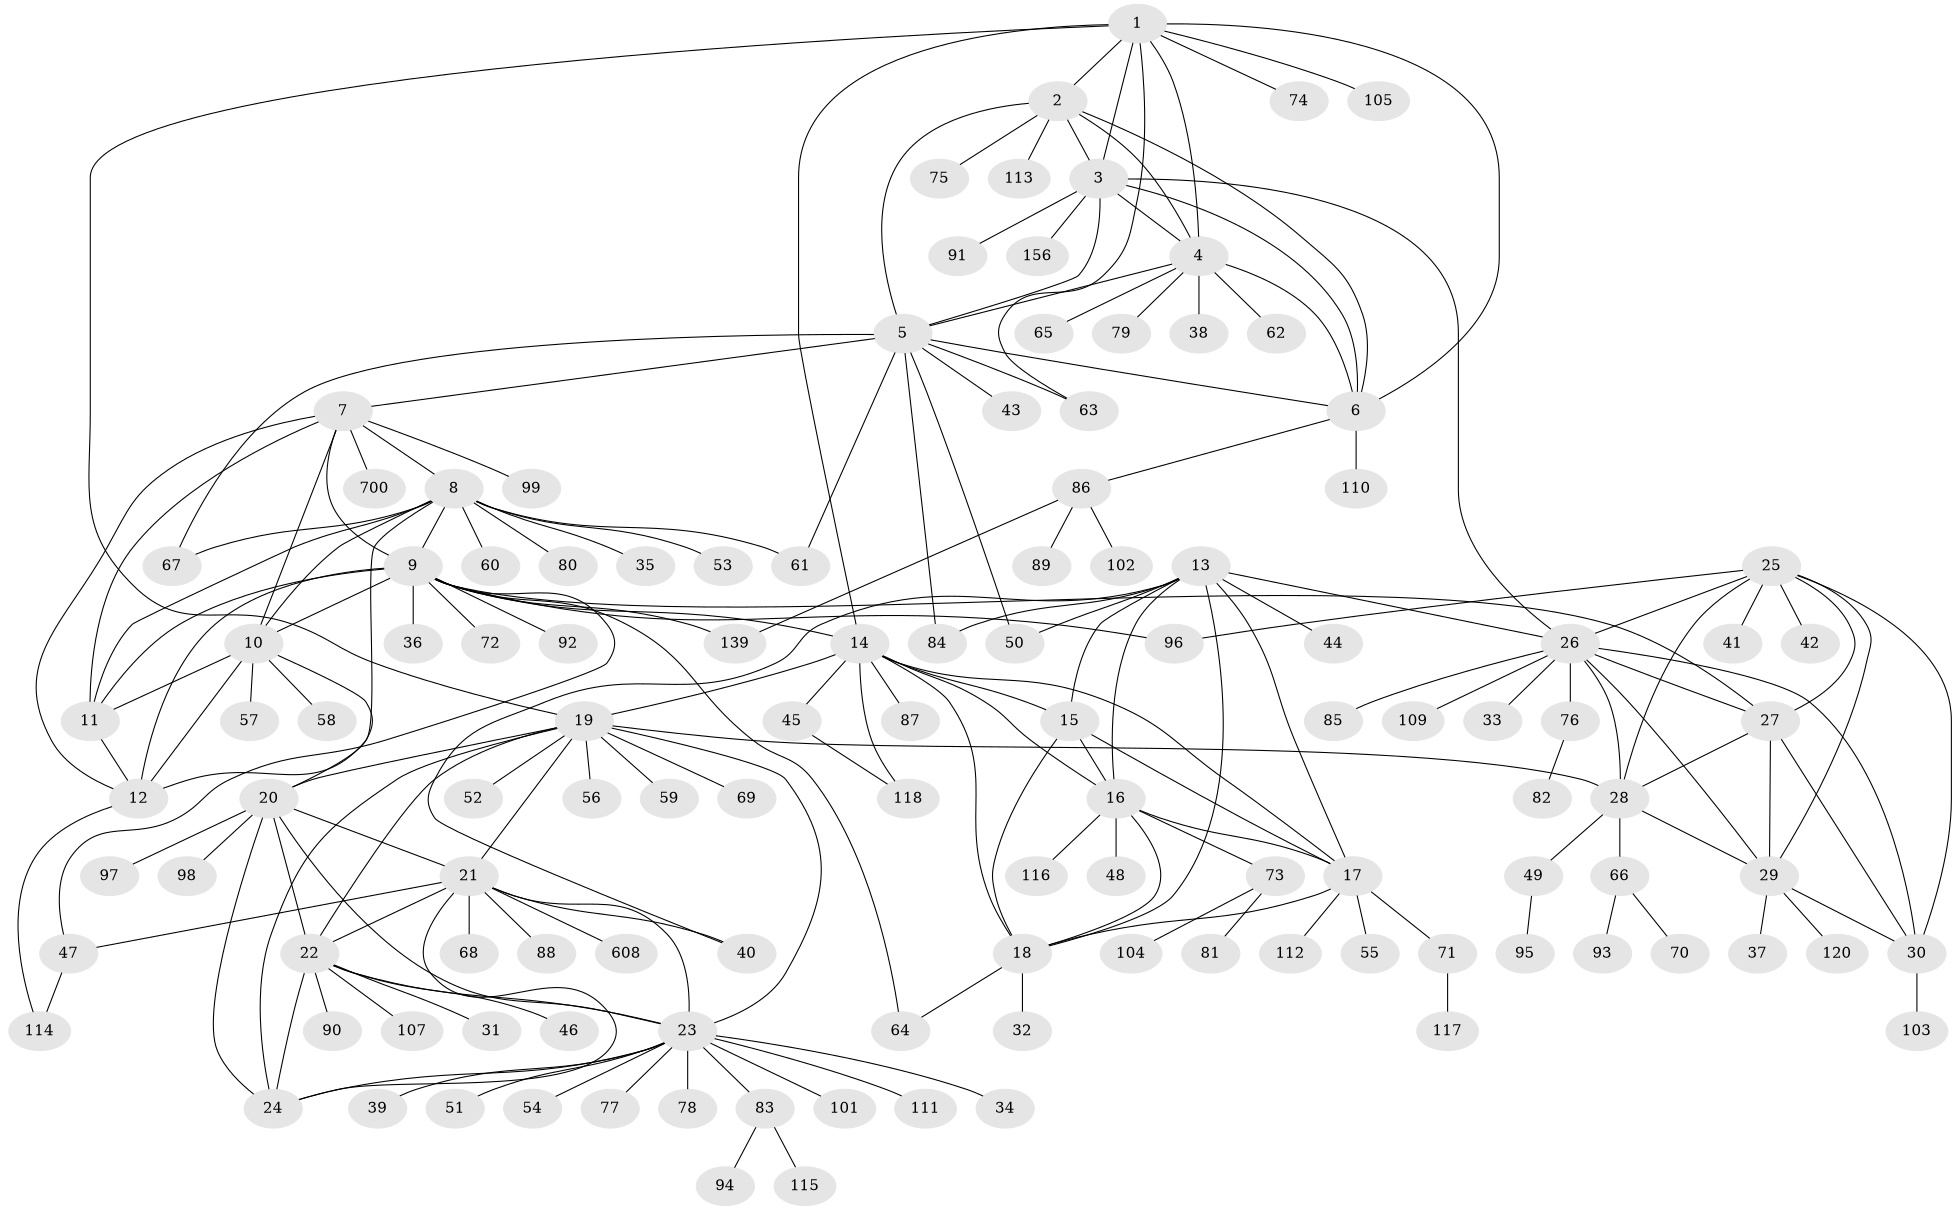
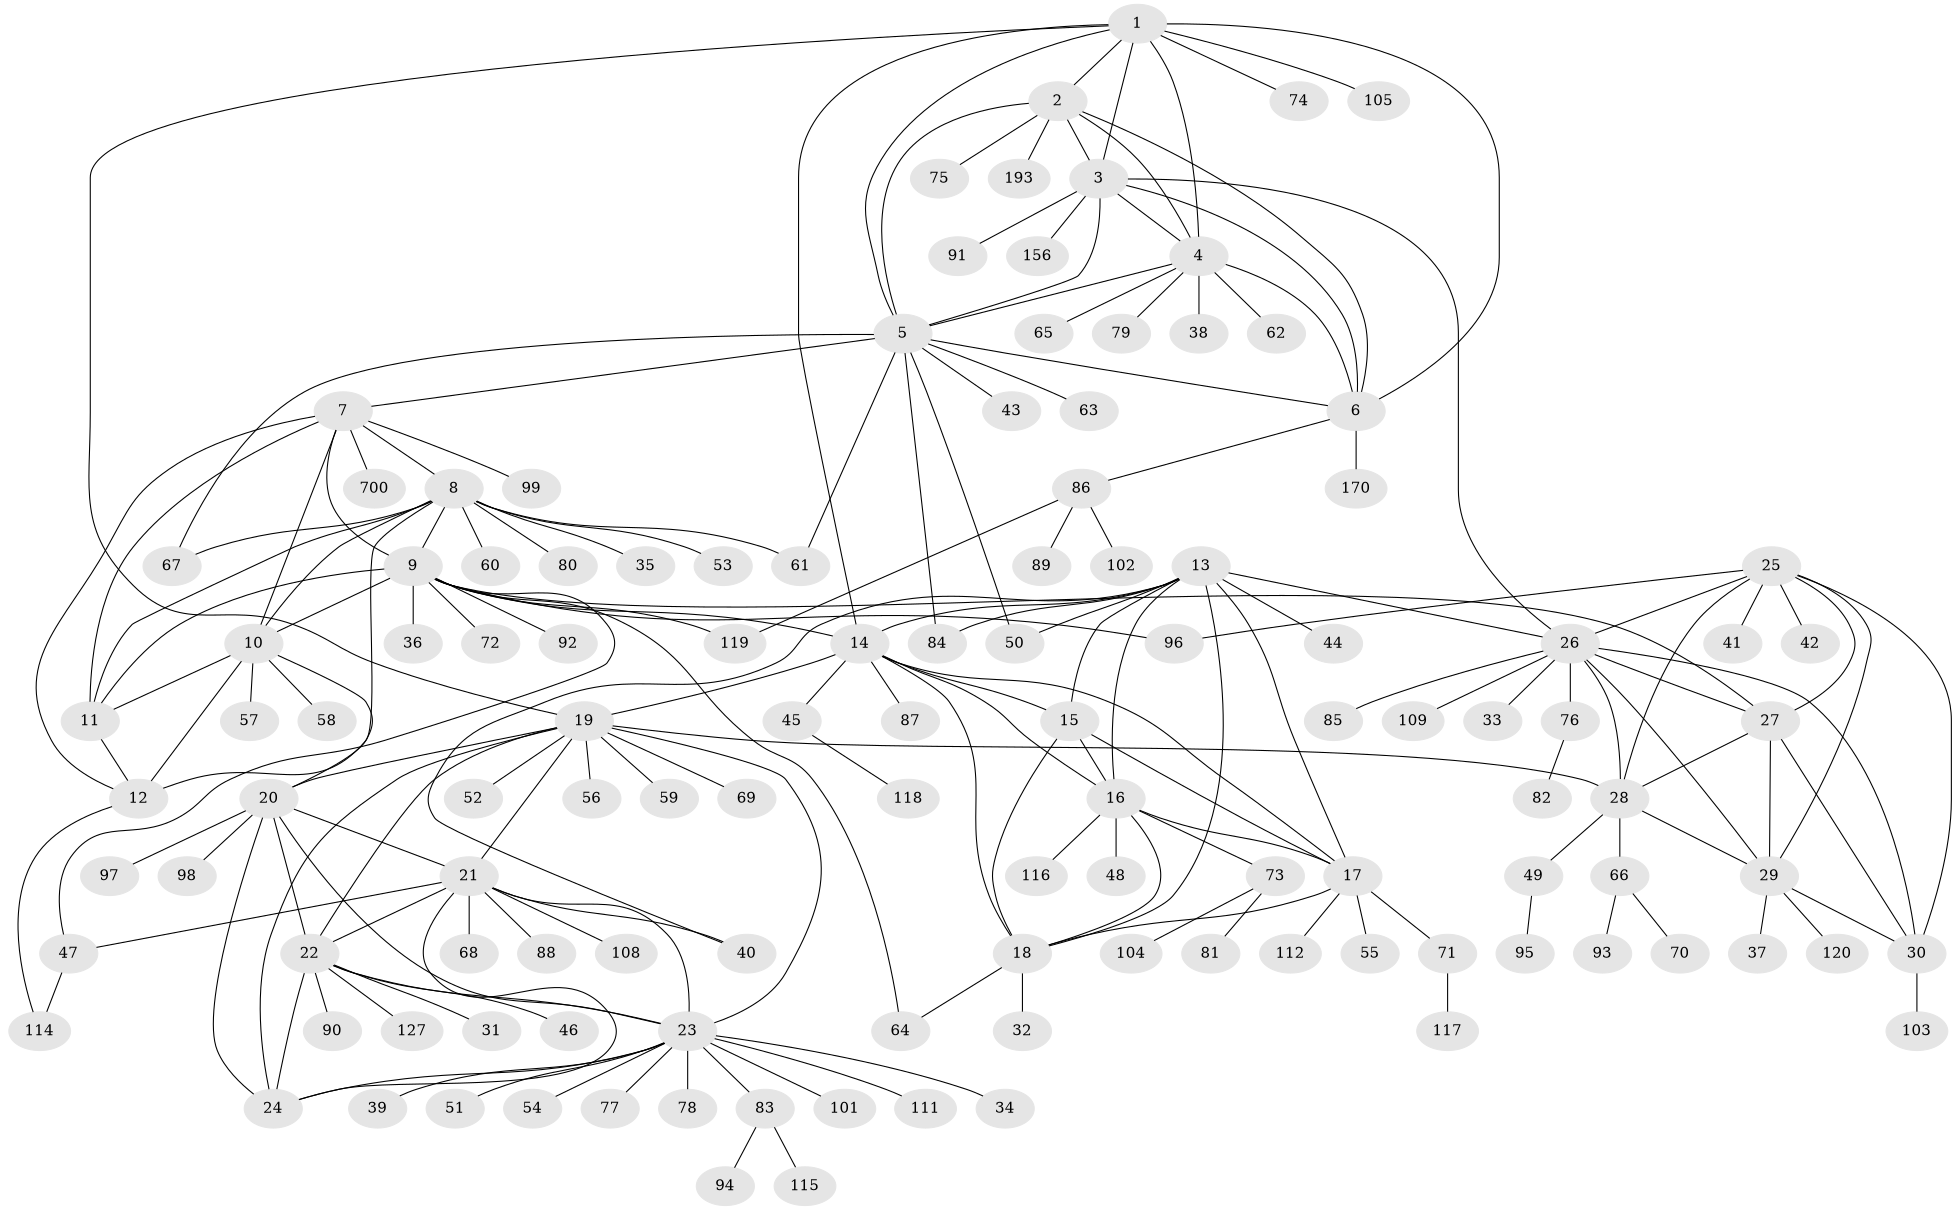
  graph {
    node [color=gray90 style=filled]
    1
    2
    3
    4
    5
    6
    14
    19
    74
    105
    75
-   113
+   113 [label=193]
    26
    91
    n15 [label=156]
    38
    62
    65
    79
    7
    43
    50
    61
    63
    67
    84
    86
-   110
+   110 [label=170]
    15
    16
    17
    18
    45
    87
    20
    21
    22
    23
    24
    28
    52
    56
    59
    69
    27
    29
    30
    33
    76
    85
    109
    8
    9
    10
    11
    12
    99
    n58 [label=700]
-   119 [label=139]
+   119
    89
    102
    35
    53
    60
    80
    36
    47
    64
    72
    92
    96
    57
    58
    114
    97
    98
    13
    40
    44
    48
    73
    116
    55
    71
    112
    32
    118
    81
    104
    117
    68
    88
-   108 [label=608]
+   108
    31
    46
    90
-   107
+   107 [label=127]
    34
    39
    51
    54
    77
    78
    83
    101
    111
    49
    66
    94
    115
    25
    41
    42
    37
    120
    103
    82
    95
    70
    93
    1 -- 2
    1 -- 3
    1 -- 4
-   1 -- 63
+   1 -- 5
    1 -- 6
    1 -- 14
    1 -- 19
    1 -- 74
    1 -- 105
    2 -- 3
    2 -- 4
    2 -- 5
    2 -- 6
    2 -- 75
    2 -- 113
    3 -- 4
    3 -- 5
    3 -- 6
    3 -- 26
    3 -- 91
    3 -- n15
    4 -- 5
    4 -- 6
    4 -- 38
    4 -- 62
    4 -- 65
    4 -- 79
    5 -- 6
    5 -- 7
    5 -- 43
    5 -- 50
    5 -- 61
    5 -- 63
    5 -- 67
    5 -- 84
    6 -- 86
    6 -- 110
    14 -- 19
    14 -- 15
    14 -- 16
    14 -- 17
    14 -- 18
    14 -- 45
    14 -- 87
    19 -- 20
    19 -- 21
    19 -- 22
    19 -- 23
    19 -- 24
    19 -- 28
    19 -- 52
    19 -- 56
    19 -- 59
    19 -- 69
    26 -- 28
    26 -- 27
    26 -- 29
    26 -- 30
    26 -- 33
    26 -- 76
    26 -- 85
    26 -- 109
    7 -- 8
    7 -- 9
    7 -- 10
    7 -- 11
    7 -- 12
    7 -- 99
    7 -- n58
    86 -- 119
    86 -- 89
    86 -- 102
    15 -- 16
    15 -- 17
    15 -- 18
    16 -- 17
    16 -- 18
    16 -- 48
    16 -- 73
    16 -- 116
    17 -- 18
    17 -- 55
    17 -- 71
    17 -- 112
    18 -- 64
    18 -- 32
    45 -- 118
    20 -- 21
    20 -- 22
    20 -- 23
    20 -- 24
    20 -- 97
    20 -- 98
    21 -- 22
    21 -- 23
    21 -- 24
    21 -- 47
    21 -- 40
    21 -- 68
    21 -- 88
    21 -- 108
    22 -- 23
    22 -- 24
    22 -- 31
    22 -- 46
    22 -- 90
    22 -- 107
    23 -- 24
    23 -- 34
    23 -- 39
    23 -- 51
    23 -- 54
    23 -- 77
    23 -- 78
    23 -- 83
    23 -- 101
    23 -- 111
    28 -- 29
    28 -- 49
    28 -- 66
    27 -- 28
    27 -- 29
    27 -- 30
    29 -- 30
    29 -- 37
    29 -- 120
    30 -- 103
    76 -- 82
    8 -- 61
    8 -- 67
    8 -- 9
    8 -- 10
    8 -- 11
    8 -- 12
    8 -- 35
    8 -- 53
    8 -- 60
    8 -- 80
    9 -- 14
    9 -- 27
    9 -- 10
    9 -- 11
-   9 -- 12
    9 -- 119
    9 -- 36
    9 -- 47
    9 -- 64
    9 -- 72
    9 -- 92
    9 -- 96
    10 -- 20
    10 -- 11
    10 -- 12
    10 -- 57
    10 -- 58
    11 -- 12
    12 -- 114
    47 -- 114
-   118 -- 14
+   13 -- 14
    13 -- 26
    13 -- 50
    13 -- 84
    13 -- 15
    13 -- 16
    13 -- 17
    13 -- 18
    13 -- 40
    13 -- 44
    73 -- 81
    73 -- 104
    71 -- 117
    83 -- 94
    83 -- 115
    49 -- 95
    66 -- 70
    66 -- 93
    25 -- 26
    25 -- 28
    25 -- 27
    25 -- 29
    25 -- 30
    25 -- 96
    25 -- 41
    25 -- 42
  }
